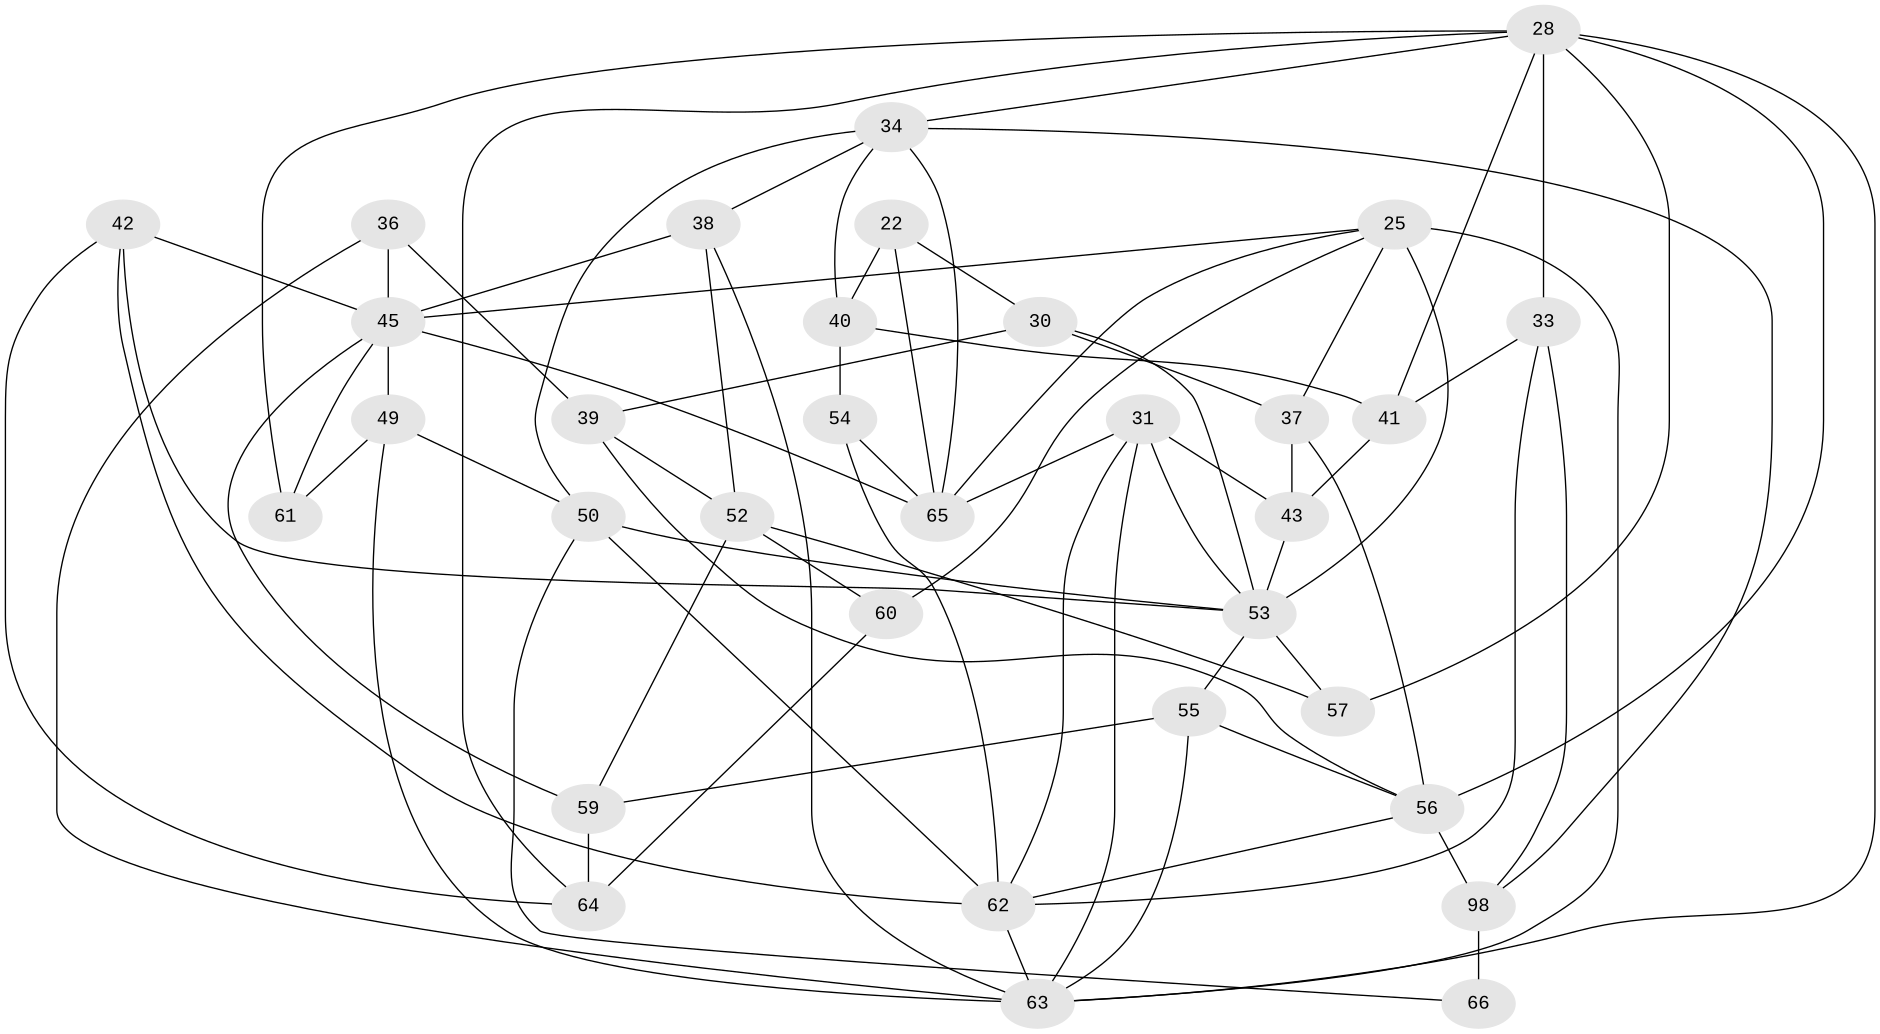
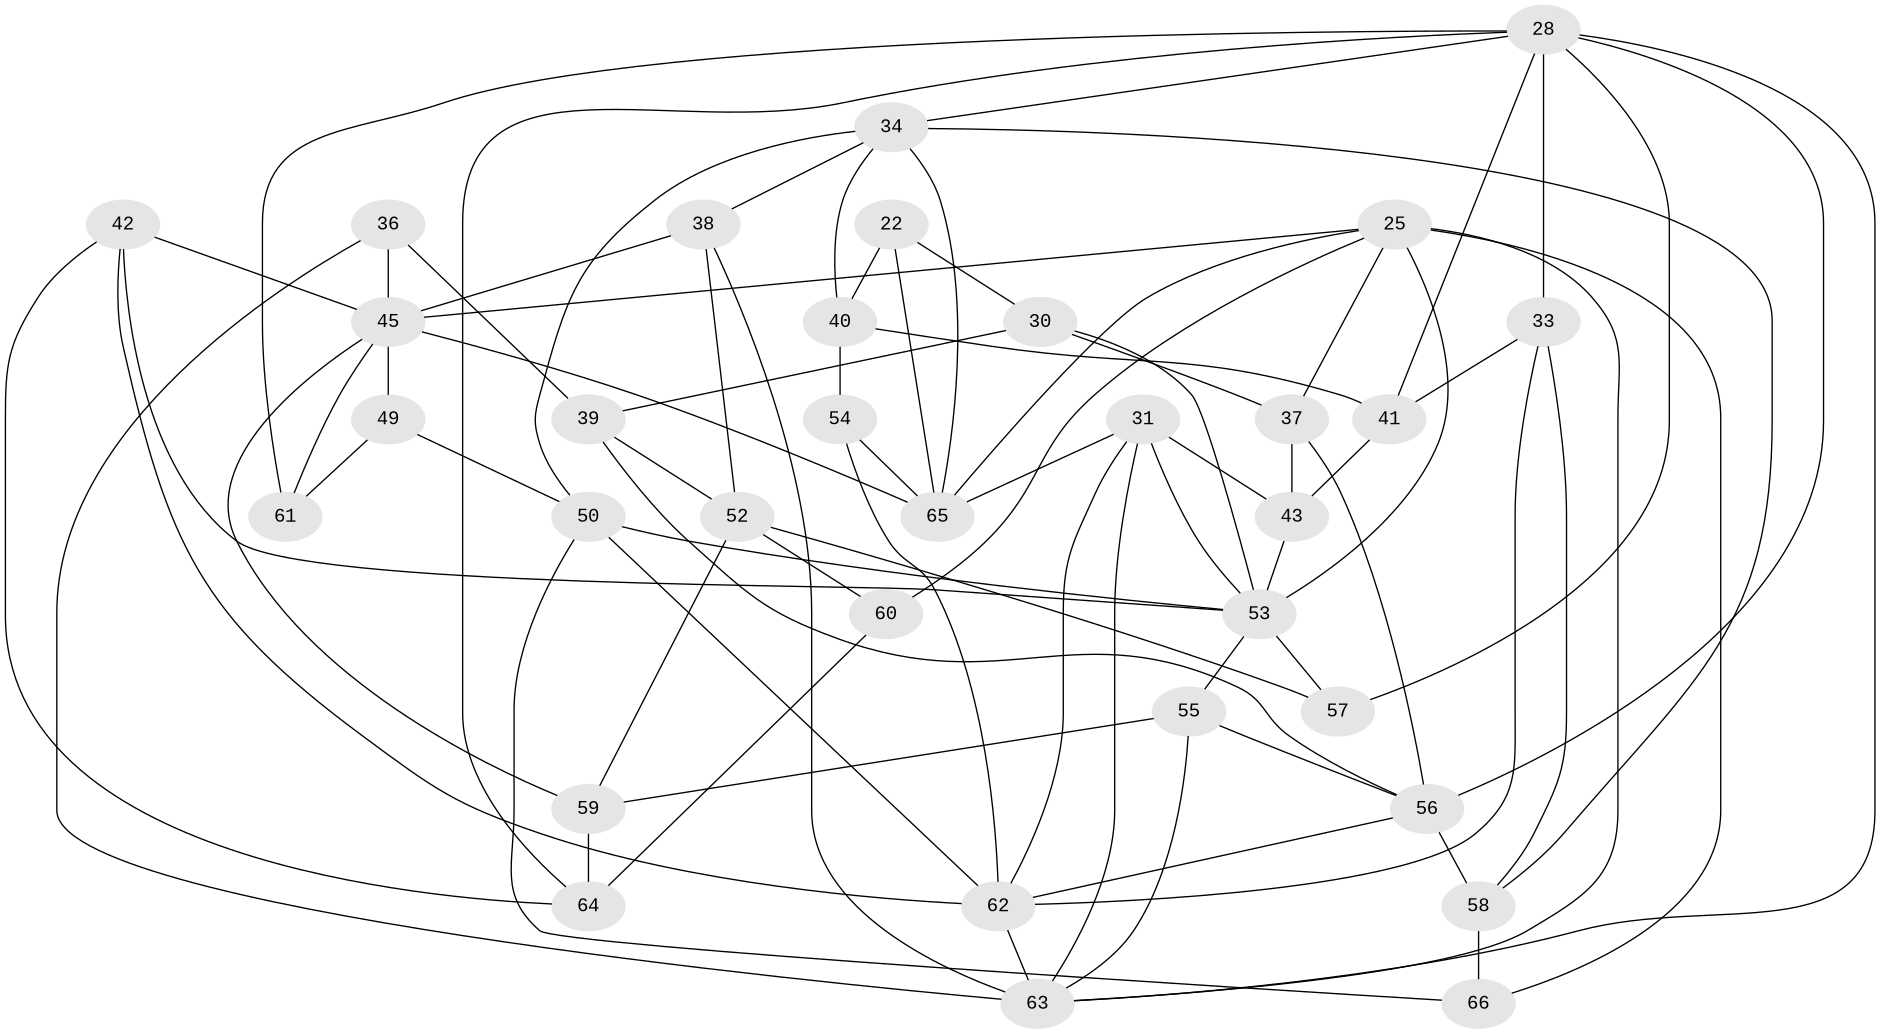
  graph {
    fontname="Liberation Mono"
    node [color=gray90 fontname="Liberation Mono" style=filled]
    edge [fontname="Liberation Mono"]
    22
    30
    40
    65 [super="+48+23"]
    37
    53 [super="+29+32"]
    39
    41
    54
    25 [super="+3+7+8+10"]
    45 [super="+20+21"]
    60
    63 [super="+44"]
    66
    56 [super="+2+12"]
    43
    61
    49 [super="+46"]
    59
    57
    55
    64
    28 [super="+13+14"]
    33
    34 [super="+15"]
    62 [super="+47"]
-   58 [super="+18" label=98]
+   58 [super="+18"]
    38
    50 [super="+5+26+35"]
    52 [super="+51"]
    31 [super="+17"]
    36
    42
    22 -- 30
    22 -- 40
    22 -- 65 [weight=2]
    30 -- 37
    30 -- 53
    30 -- 39
    40 -- 41
    40 -- 54
    37 -- 56
    37 -- 43
    53 -- 57 [weight=2]
    53 -- 55
    39 -- 56
    39 -- 52
    41 -- 43
    54 -- 65 [weight=2]
    54 -- 62
    25 -- 65 [weight=2]
    25 -- 37
    25 -- 53 [weight=5]
    25 -- 45
    25 -- 60
    25 -- 63
+   25 -- 66
    45 -- 65
    45 -- 61
    45 -- 49
    45 -- 59
    60 -- 64
    56 -- 62
    56 -- 58 [weight=2]
    43 -- 53
-   49 -- 63
    49 -- 61 [weight=2]
    49 -- 50 [weight=2]
    59 -- 64
    55 -- 63
    55 -- 56
    55 -- 59
    28 -- 41
    28 -- 63
    28 -- 56 [weight=2]
    28 -- 61
    28 -- 57
    28 -- 64
    28 -- 33
    28 -- 34
    33 -- 41
    33 -- 62
    33 -- 58
    34 -- 40
    34 -- 65
    34 -- 58
    34 -- 38
    34 -- 50
    62 -- 63
    58 -- 66 [weight=2]
    38 -- 45
    38 -- 63
    38 -- 52
    50 -- 53 [weight=3]
    50 -- 66
    50 -- 62 [weight=3]
    52 -- 60 [weight=2]
    52 -- 59
    52 -- 57
    31 -- 65 [weight=2]
    31 -- 53 [weight=2]
    31 -- 63
    31 -- 43
    31 -- 62 [weight=2]
    36 -- 39
    36 -- 45
    36 -- 63
    42 -- 53
    42 -- 45
    42 -- 64
    42 -- 62
  }
